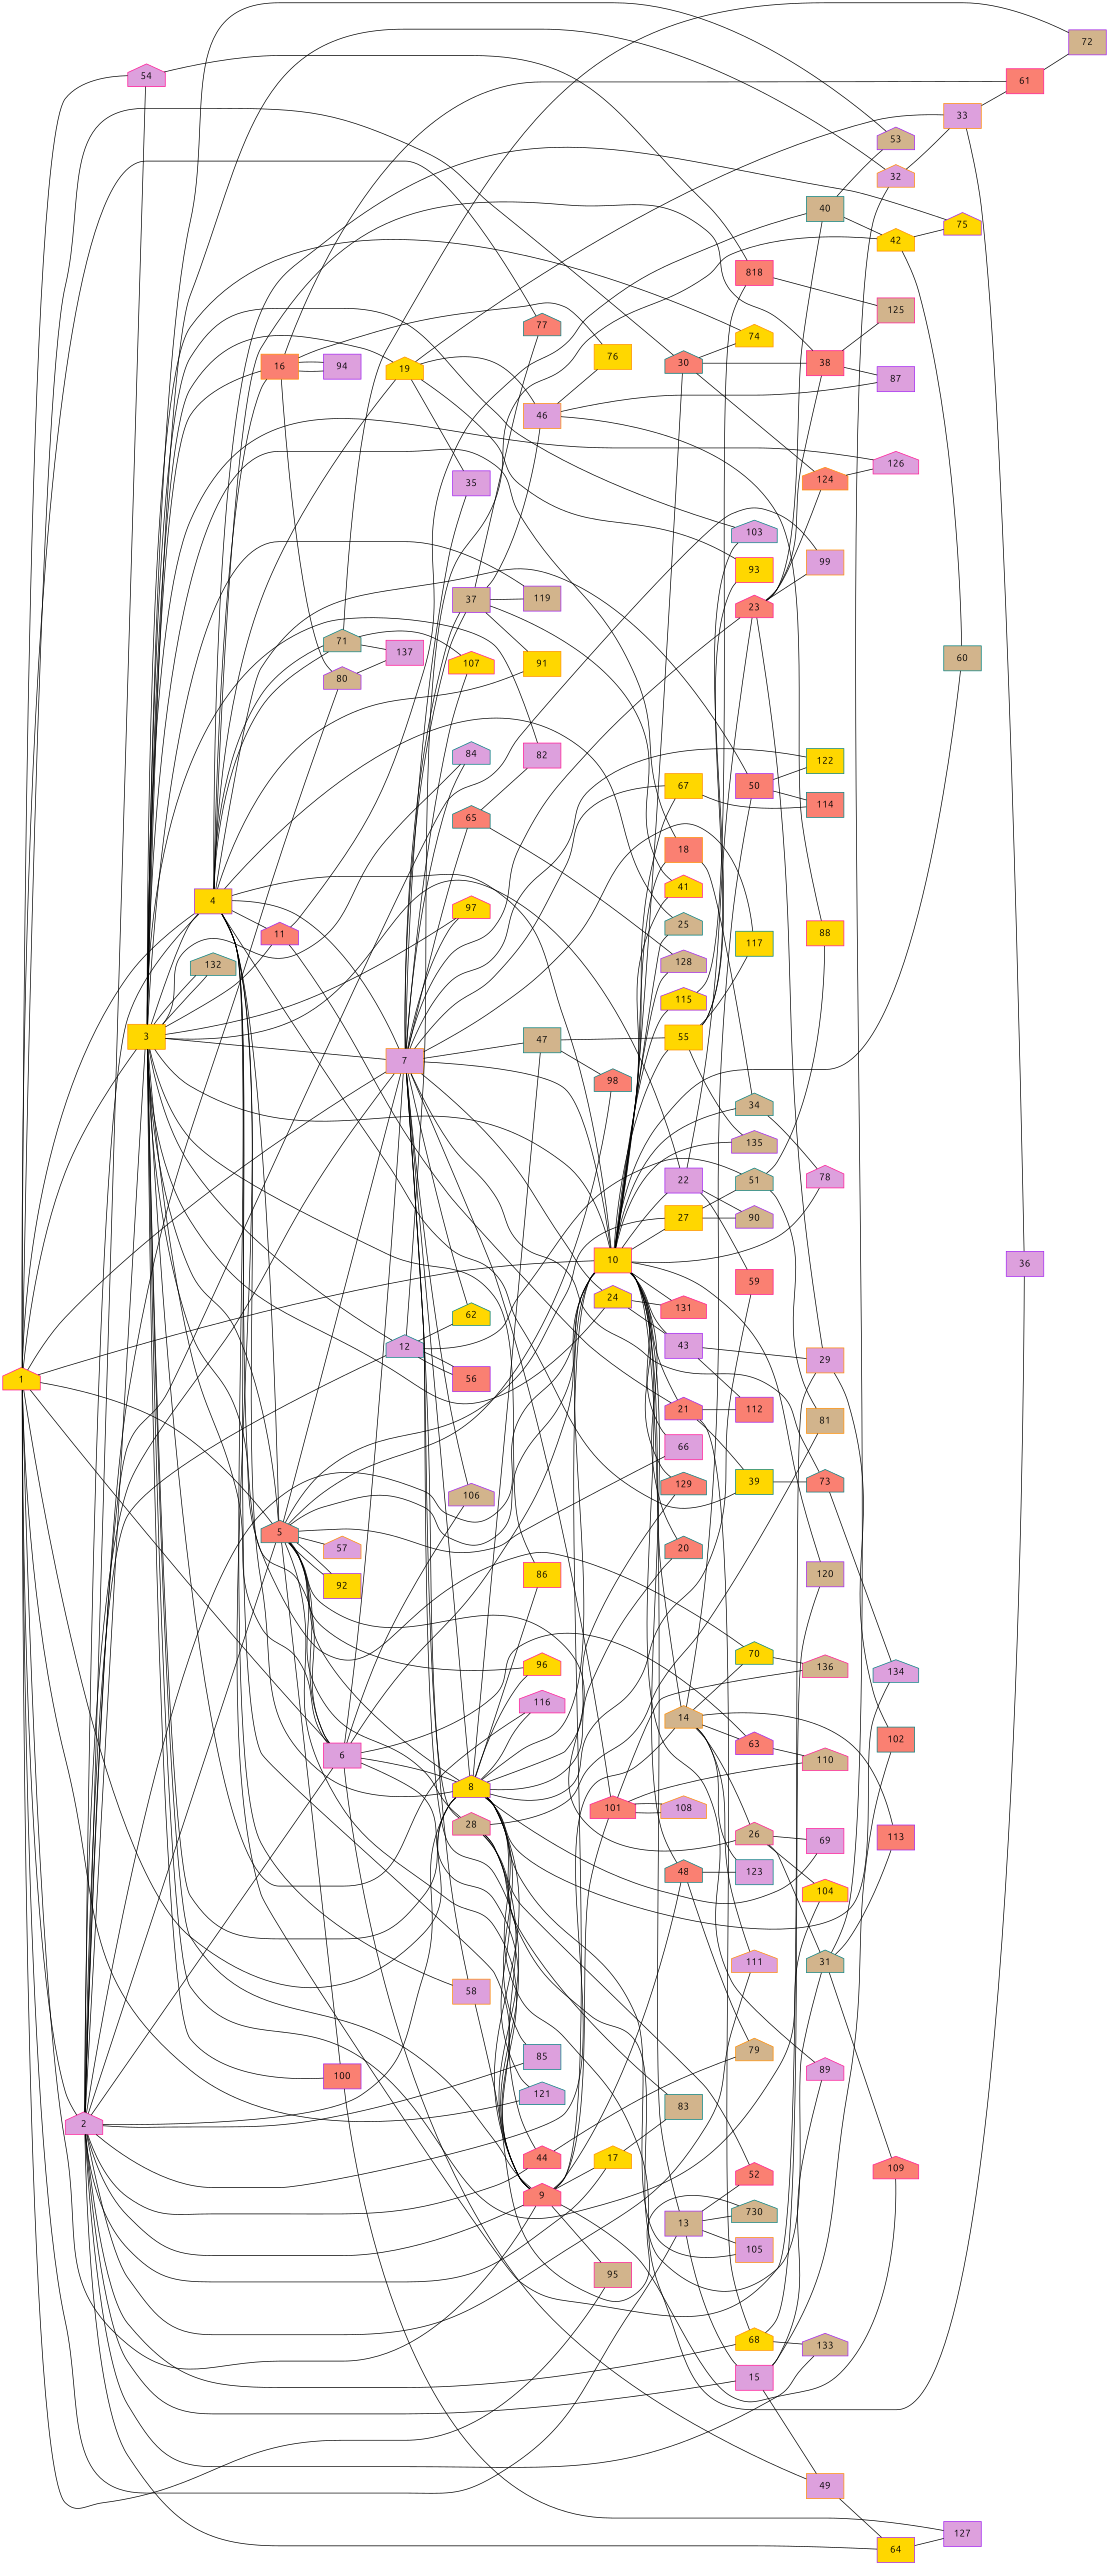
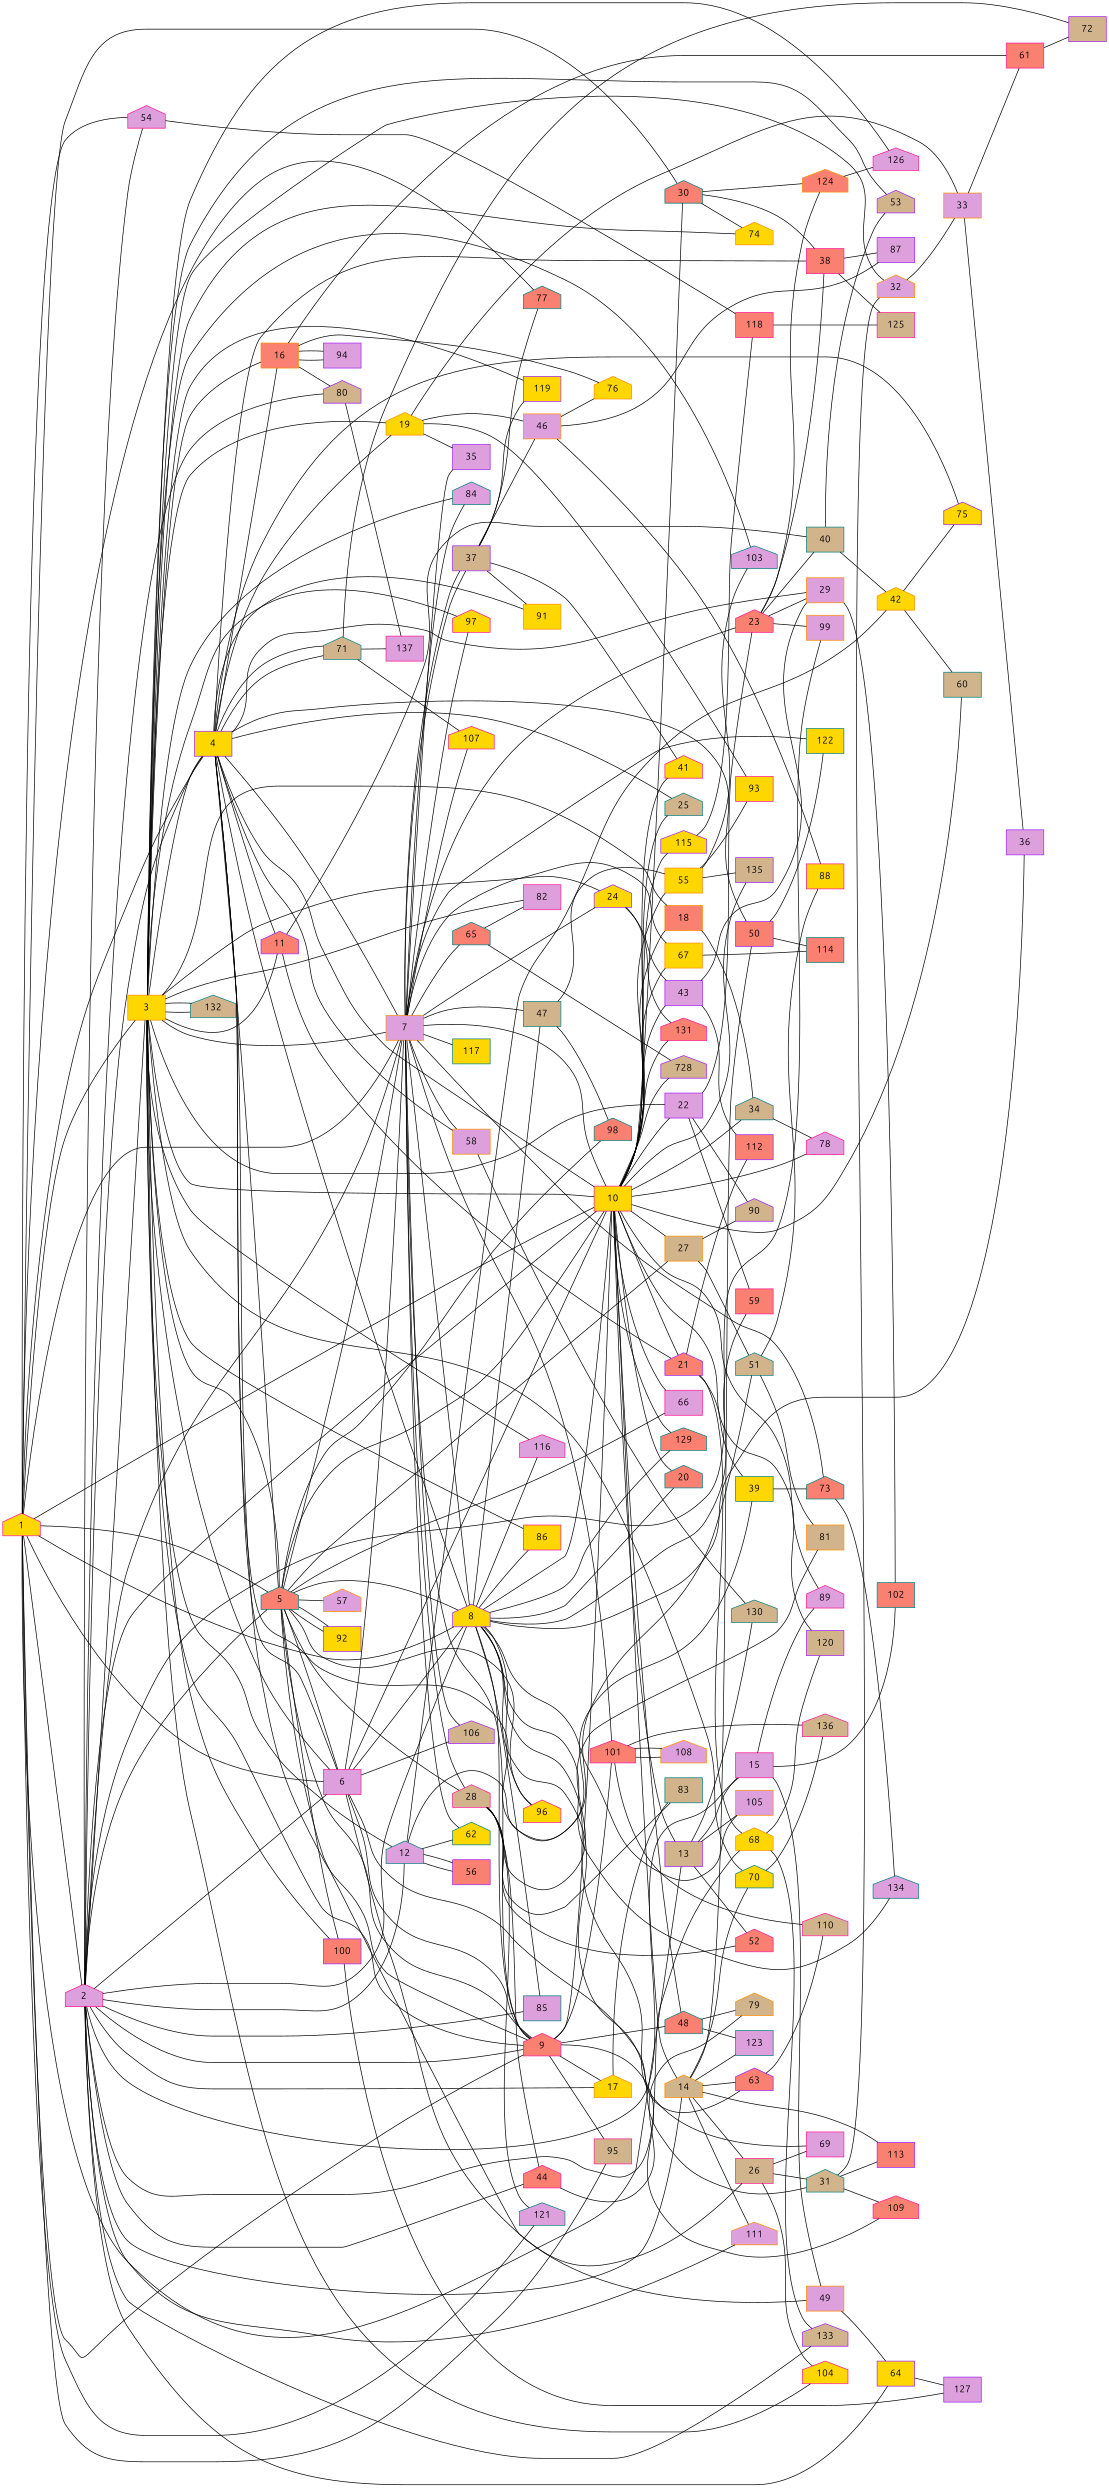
  graph {
    fontname=Ubuntu
    rankdir=LR
    node [color=deeppink fillcolor=plum fontname=Ubuntu shape=house style=filled]
    edge [fontname=Ubuntu]
    1 [fillcolor=gold]
    2
    3 [color=darkorange fillcolor=gold shape=box]
    4 [color=purple fillcolor=gold shape=box]
    5 [color=teal fillcolor=salmon]
    6 [shape=box]
    7 [color=darkorange shape=box]
    8 [color=purple fillcolor=gold]
    9 [fillcolor=salmon]
    10 [fillcolor=gold shape=box]
    13 [color=purple fillcolor=tan shape=box]
    30 [color=teal fillcolor=salmon]
    54
    77 [color=teal fillcolor=salmon]
    95 [fillcolor=tan shape=box]
    121 [color=teal]
    12 [color=teal]
    14 [color=darkorange fillcolor=tan]
    15 [shape=box]
    17 [color=darkorange fillcolor=gold]
    44 [fillcolor=salmon]
    64 [color=purple fillcolor=gold shape=box]
    68 [color=darkorange fillcolor=gold]
    80 [color=purple fillcolor=tan]
    85 [color=teal shape=box]
    99 [color=darkorange shape=box]
    111 [color=darkorange]
    133 [color=purple fillcolor=tan]
    11 [color=purple fillcolor=salmon]
    16 [color=darkorange fillcolor=salmon shape=box]
    18 [color=darkorange fillcolor=salmon shape=box]
    19 [color=darkorange fillcolor=gold]
    22 [color=purple shape=box]
    24 [color=purple fillcolor=gold]
    32 [color=darkorange]
    53 [color=purple fillcolor=tan]
    70 [color=teal fillcolor=gold]
    74 [color=darkorange fillcolor=gold]
    82 [shape=box]
    84 [color=teal]
    86 [fillcolor=gold shape=box]
    97 [fillcolor=gold]
    100 [color=purple fillcolor=salmon shape=box]
    103 [color=teal]
    104 [fillcolor=gold]
    116
-   119 [color=purple fillcolor=tan shape=box]
+   119 [color=purple fillcolor=gold shape=box]
    126
    132 [color=teal fillcolor=tan]
    25 [color=teal fillcolor=tan]
    29 [color=darkorange shape=box]
    38 [fillcolor=salmon shape=box]
    39 [color=teal fillcolor=gold shape=box]
    50 [color=purple fillcolor=salmon shape=box]
    58 [color=darkorange shape=box]
    71 [color=teal fillcolor=tan]
    75 [color=purple fillcolor=gold]
    91 [color=darkorange fillcolor=gold shape=box]
-   26 [fillcolor=tan]
-   27 [color=darkorange fillcolor=gold shape=box]
+   26 [fillcolor=tan shape=box]
+   27 [color=darkorange fillcolor=tan shape=box]
    28 [fillcolor=tan]
    57 [color=darkorange]
    66 [shape=box]
    92 [color=purple fillcolor=gold shape=box]
    96 [fillcolor=gold]
    98 [color=teal fillcolor=salmon]
    49 [color=darkorange shape=box]
    63 [color=purple fillcolor=salmon]
    106 [color=purple fillcolor=tan]
    23 [fillcolor=salmon]
    35 [color=purple shape=box]
    37 [color=purple fillcolor=tan shape=box]
    47 [color=teal fillcolor=tan shape=box]
    62 [color=teal fillcolor=gold]
    65 [color=teal fillcolor=salmon]
    67 [color=darkorange fillcolor=gold shape=box]
    73 [color=teal fillcolor=salmon]
    101 [fillcolor=salmon]
    107 [fillcolor=gold]
    117 [color=teal fillcolor=gold shape=box]
    122 [color=teal fillcolor=gold shape=box]
    20 [color=teal fillcolor=salmon]
    31 [color=teal fillcolor=tan]
    36 [color=purple shape=box]
    59 [fillcolor=salmon shape=box]
    69 [shape=box]
    105 [color=darkorange shape=box]
    129 [color=teal fillcolor=salmon]
    134 [color=teal]
    48 [color=teal fillcolor=salmon]
    109 [fillcolor=salmon]
    21 [color=purple fillcolor=salmon]
    34 [color=teal fillcolor=tan]
    41 [fillcolor=gold]
    43 [color=purple shape=box]
    55 [color=darkorange fillcolor=gold shape=box]
    60 [color=teal fillcolor=tan shape=box]
    78
    89
    115 [color=purple fillcolor=gold]
    120 [color=purple fillcolor=tan shape=box]
-   128 [color=purple fillcolor=tan]
+   128 [color=purple fillcolor=tan label=728]
    131 [fillcolor=salmon]
-   135 [color=purple fillcolor=tan]
+   135 [color=purple fillcolor=tan shape=box]
    52 [fillcolor=salmon]
-   130 [color=teal fillcolor=tan label=730]
+   130 [color=teal fillcolor=tan]
    124 [color=darkorange fillcolor=salmon]
-   118 [fillcolor=salmon shape=box label=818]
+   118 [fillcolor=salmon shape=box]
    42 [color=darkorange fillcolor=gold]
    51 [color=teal fillcolor=tan]
    56 [color=purple fillcolor=salmon shape=box]
    113 [color=purple fillcolor=salmon shape=box]
    123 [color=teal shape=box]
    102 [color=teal fillcolor=salmon shape=box]
    83 [color=teal fillcolor=tan shape=box]
    79 [color=darkorange fillcolor=tan]
    127 [color=purple shape=box]
    137 [shape=box]
    40 [color=teal fillcolor=tan shape=box]
    61 [fillcolor=salmon shape=box]
-   76 [color=darkorange fillcolor=gold shape=box]
+   76 [color=darkorange fillcolor=gold]
    94 [color=purple shape=box]
    33 [color=darkorange shape=box]
    46 [color=darkorange shape=box]
    93 [fillcolor=gold shape=box]
    90 [color=purple fillcolor=tan]
    136 [fillcolor=tan]
    87 [color=purple shape=box]
    125 [fillcolor=tan shape=box]
    114 [color=teal fillcolor=salmon shape=box]
    72 [color=purple fillcolor=tan shape=box]
    81 [color=darkorange fillcolor=tan shape=box]
    110 [fillcolor=tan]
    108 [color=darkorange]
    112 [color=purple fillcolor=salmon shape=box]
    88 [fillcolor=gold shape=box]
    1 -- 2
    1 -- 3
    1 -- 4
    1 -- 5
    1 -- 6
    1 -- 7
    1 -- 8
    1 -- 9
    1 -- 10
    1 -- 13
    1 -- 30
    1 -- 54
    1 -- 77
    1 -- 95
    1 -- 121
    2 -- 3
    2 -- 4
    2 -- 5
    2 -- 6
    2 -- 7
    2 -- 8
    2 -- 9
    2 -- 10
    2 -- 54
    2 -- 12
    2 -- 14
    2 -- 15
    2 -- 17
    2 -- 44
    2 -- 64
    2 -- 68
    2 -- 80
    2 -- 85
    2 -- 99
    2 -- 111
    2 -- 133
    3 -- 4
    3 -- 5
    3 -- 6
    3 -- 7
-   3 -- 8
    3 -- 9
    3 -- 10
    3 -- 12
    3 -- 11
    3 -- 16
    3 -- 18
    3 -- 19
    3 -- 22
    3 -- 24
    3 -- 32
    3 -- 53
    3 -- 70
    3 -- 74
    3 -- 82
    3 -- 84
    3 -- 86
    3 -- 97
    3 -- 100
    3 -- 103
    3 -- 104
    3 -- 116
    3 -- 119
    3 -- 126
    3 -- 132
    3 -- 132
    4 -- 5
    4 -- 6
    4 -- 7
    4 -- 8
    4 -- 9
    4 -- 10
    4 -- 11
    4 -- 16
    4 -- 19
    4 -- 25
    4 -- 29
    4 -- 38
    4 -- 39
    4 -- 50
    4 -- 58
    4 -- 71
    4 -- 71
    4 -- 75
    4 -- 91
    5 -- 6
    5 -- 7
    5 -- 8
    5 -- 9
    5 -- 10
    5 -- 100
    5 -- 26
    5 -- 27
    5 -- 28
    5 -- 57
    5 -- 66
    5 -- 92
    5 -- 92
    5 -- 96
    5 -- 98
    6 -- 7
    6 -- 8
    6 -- 9
    6 -- 10
    6 -- 49
    6 -- 63
    6 -- 106
    7 -- 8
    7 -- 9
    7 -- 10
    7 -- 24
    7 -- 84
    7 -- 97
    7 -- 58
    7 -- 28
    7 -- 106
    7 -- 23
    7 -- 35
    7 -- 37
    7 -- 37
    7 -- 47
    7 -- 62
    7 -- 65
    7 -- 67
    7 -- 73
    7 -- 101
    7 -- 107
    7 -- 117
    7 -- 122
    8 -- 9
    8 -- 10
    8 -- 85
    8 -- 86
    8 -- 116
    8 -- 96
    8 -- 47
    8 -- 20
    8 -- 31
    8 -- 36
    8 -- 59
    8 -- 69
    8 -- 105
    8 -- 129
    8 -- 134
    9 -- 10
    9 -- 95
    9 -- 17
    9 -- 101
    9 -- 48
    9 -- 109
    10 -- 13
    10 -- 30
    10 -- 14
    10 -- 18
    10 -- 22
    10 -- 25
    10 -- 27
    10 -- 66
    10 -- 67
    10 -- 20
    10 -- 129
    10 -- 48
    10 -- 21
    10 -- 34
    10 -- 41
    10 -- 43
    10 -- 55
    10 -- 60
    10 -- 78
    10 -- 89
    10 -- 115
    10 -- 120
    10 -- 128
    10 -- 131
    10 -- 135
    13 -- 15
    13 -- 105
    13 -- 52
    13 -- 130
    30 -- 74
    30 -- 38
    30 -- 124
    54 -- 118
    12 -- 62
    12 -- 42
    12 -- 51
    12 -- 56
    12 -- 56
    14 -- 111
    14 -- 70
    14 -- 50
    14 -- 26
    14 -- 63
    14 -- 113
    14 -- 123
    15 -- 49
    15 -- 89
    15 -- 102
    17 -- 83
    44 -- 79
    64 -- 127
    68 -- 133
    68 -- 120
    80 -- 137
    11 -- 21
    11 -- 40
    16 -- 80
    16 -- 61
    16 -- 76
    16 -- 94
    16 -- 94
    18 -- 34
    19 -- 35
    19 -- 33
    19 -- 46
    19 -- 93
    22 -- 23
    22 -- 59
    22 -- 90
    24 -- 43
    24 -- 131
    32 -- 33
    70 -- 136
    100 -- 127
    29 -- 102
    38 -- 87
    38 -- 125
    39 -- 73
    50 -- 122
    50 -- 114
    58 -- 130
    71 -- 107
    71 -- 137
    71 -- 72
    26 -- 104
    26 -- 31
    26 -- 69
    27 -- 51
    27 -- 90
    28 -- 121
    28 -- 44
    28 -- 52
    28 -- 83
    28 -- 81
    49 -- 64
    63 -- 110
    23 -- 99
    23 -- 29
    23 -- 38
    23 -- 124
    23 -- 40
    37 -- 77
    37 -- 119
    37 -- 91
    37 -- 41
    37 -- 46
    47 -- 98
    47 -- 55
    65 -- 82
    65 -- 128
    67 -- 114
    73 -- 134
    101 -- 136
    101 -- 110
    101 -- 108
    101 -- 108
    31 -- 32
    31 -- 109
    31 -- 113
    48 -- 123
    48 -- 79
    21 -- 68
    21 -- 39
    21 -- 112
    34 -- 78
    43 -- 29
    43 -- 112
    55 -- 103
-   55 -- 117
    55 -- 135
    55 -- 93
    115 -- 118
    124 -- 126
    118 -- 125
    42 -- 75
    42 -- 60
    51 -- 81
    51 -- 88
    40 -- 53
    40 -- 42
    61 -- 72
    33 -- 36
    33 -- 61
    46 -- 76
    46 -- 87
    46 -- 88
  }
